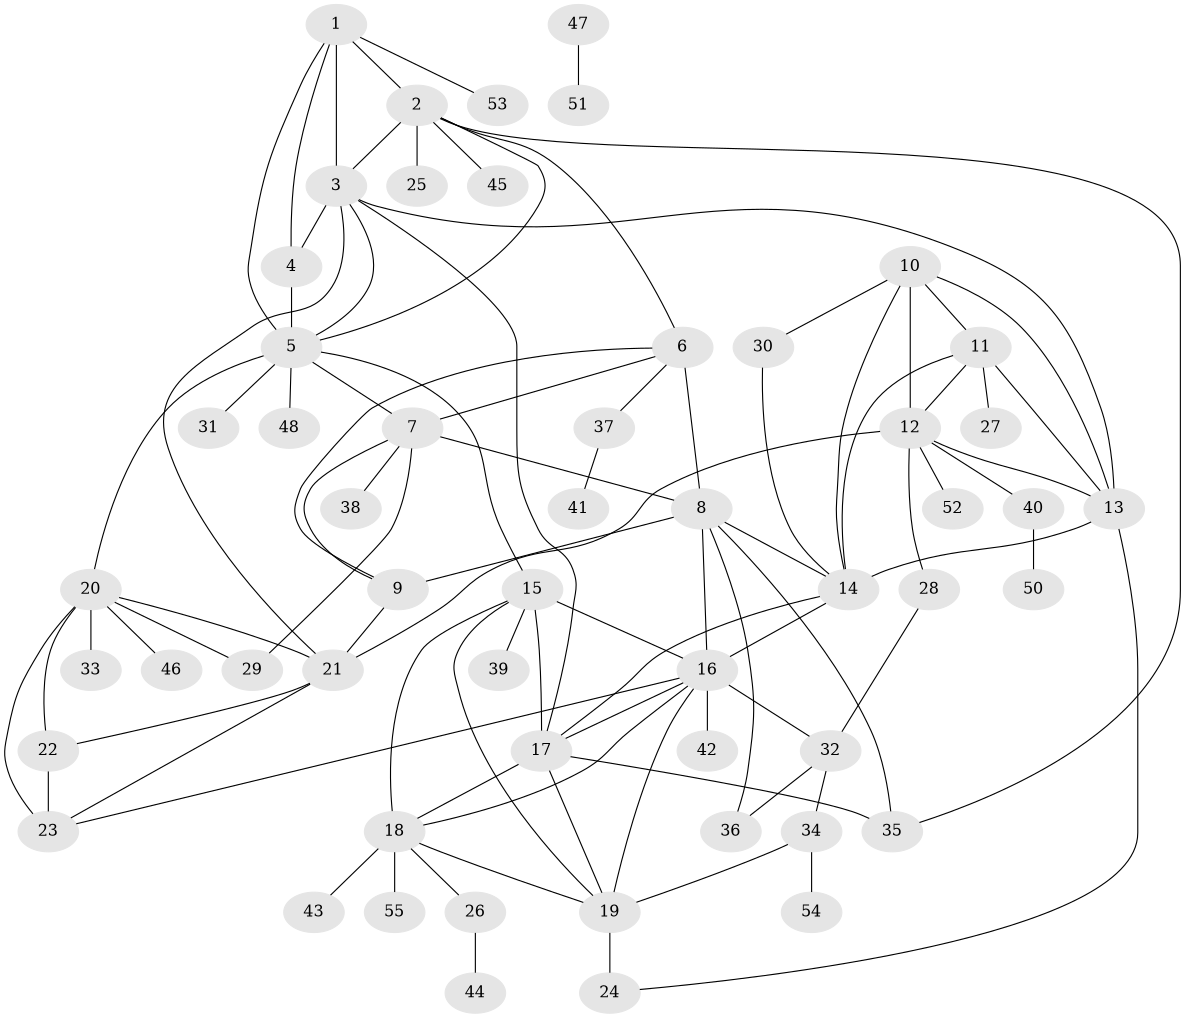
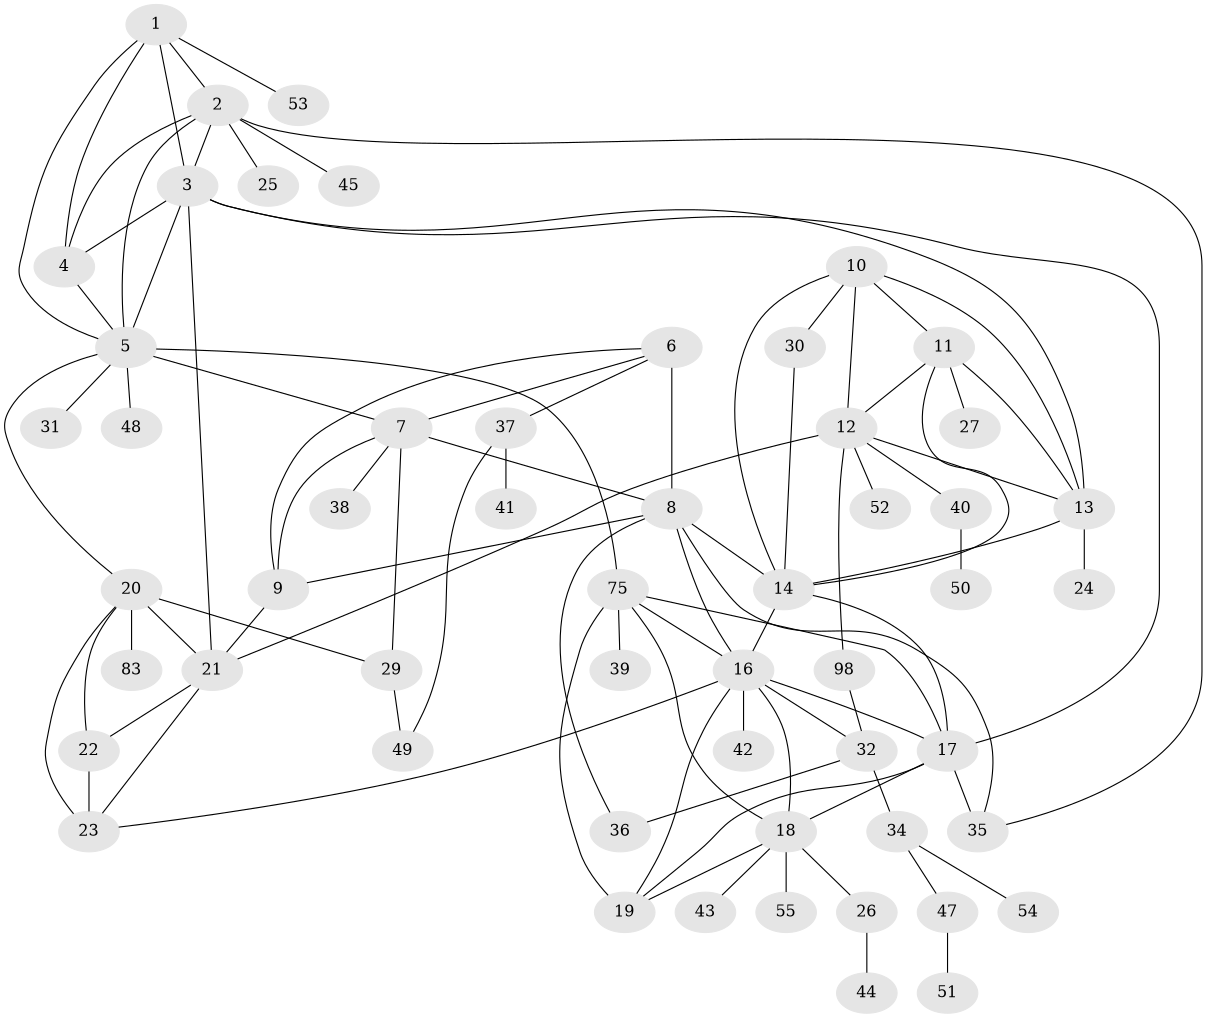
  graph {
    node [color=gray90 style=filled]
    edge [weight=1.0]
    1
    2
    3
    4
    5
    53
    25
    35
    45
    13
    17
    21
    7
-   15
+   15 [label=75]
    20
    31
    48
    14
    24
    18
    19
    23
    22
    8
    9
    29
    38
    16
    39
-   33
-   46
+   33 [label=83]
    6
    37
    36
+   49
    41
    32
    42
    10
    11
    12
    30
    27
-   28
+   28 [label=98]
    40
    52
    50
    26
    43
    55
    34
    44
    47
    54
    51
    1 -- 2
    1 -- 3
    1 -- 4
    1 -- 5
    1 -- 53
    2 -- 3
-   2 -- 6
+   2 -- 4
    2 -- 5
    2 -- 25 [weight=2.0]
    2 -- 35
    2 -- 45
    3 -- 4 [weight=6.0]
    3 -- 5
    3 -- 13
    3 -- 17
    3 -- 21
    4 -- 5
    5 -- 7
    5 -- 15
    5 -- 20
    5 -- 31
    5 -- 48
    13 -- 14
    13 -- 24
    17 -- 35 [weight=3.0]
    17 -- 18
    17 -- 19
    21 -- 23
    21 -- 22
    7 -- 8 [weight=2.0]
    7 -- 9
    7 -- 29 [weight=2.0]
    7 -- 38
    15 -- 17
    15 -- 18
    15 -- 19
    15 -- 16
    15 -- 39 [weight=2.0]
    20 -- 21 [weight=2.0]
    20 -- 23 [weight=2.0]
    20 -- 22 [weight=2.0]
    20 -- 29
    20 -- 33 [weight=5.0]
-   20 -- 46 [weight=2.0]
    14 -- 17
    14 -- 16
    18 -- 19
    18 -- 26
    18 -- 43
    18 -- 55
-   19 -- 24 [weight=3.0]
    22 -- 23
    8 -- 35
    8 -- 14
    8 -- 9 [weight=2.0]
    8 -- 16
    8 -- 36
    9 -- 21
+   29 -- 49
    16 -- 17
    16 -- 18
    16 -- 19
    16 -- 23
    16 -- 32
    16 -- 42
    6 -- 7
    6 -- 8 [weight=6.0]
    6 -- 9
    6 -- 37
+   37 -- 49
    37 -- 41
    32 -- 36
    32 -- 34
    10 -- 13
    10 -- 14
    10 -- 11
    10 -- 12
    10 -- 30
    11 -- 13
    11 -- 14
    11 -- 12
    11 -- 27 [weight=2.0]
    12 -- 13
    12 -- 21
    12 -- 28
    12 -- 40
    12 -- 52
    30 -- 14
    28 -- 32
    40 -- 50
    26 -- 44
-   34 -- 19
+   34 -- 47
    34 -- 54
    47 -- 51
  }
